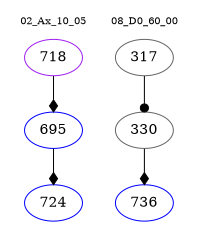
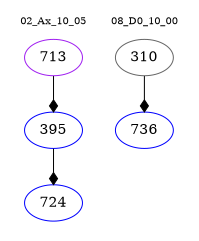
  digraph {
    node [color=blue]
    edge [arrowhead=diamond color=black]
-   n1 [color=purple label=718]
-   n2 [label=695]
+   n1 [color=purple label=713]
+   n2 [label=395]
    n3 [label=724]
-   n4 [color=gray40 label=317]
-   n5 [color=gray40 label=330]
+   n5 [color=gray40 label=310]
    n6 [label=736]
    subgraph cluster_1 {
      color=white
      fontsize=10
      label="02_Ax_10_05"
      n1
      n2
      n3
    }
    subgraph cluster_2 {
      color=white
      fontsize=10
-     label="08_D0_60_00"
-     n4
+     label="08_D0_10_00"
      n5
      n6
    }
    n1 -> n2
    n2 -> n3
-   n4 -> n5 [arrowhead=dot]
    n5 -> n6
  }
